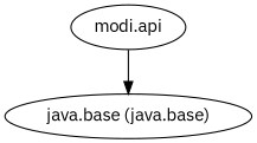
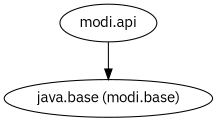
  digraph {
    fontname="IBM Plex Sans"
    node [fontname="IBM Plex Sans"]
    "modi.api"
-   "java.base (java.base)"
+   "java.base (java.base)" [label="java.base (modi.base)"]
    "modi.api" -> "java.base (java.base)" [fontname="IBM Plex Sans"]
  }
